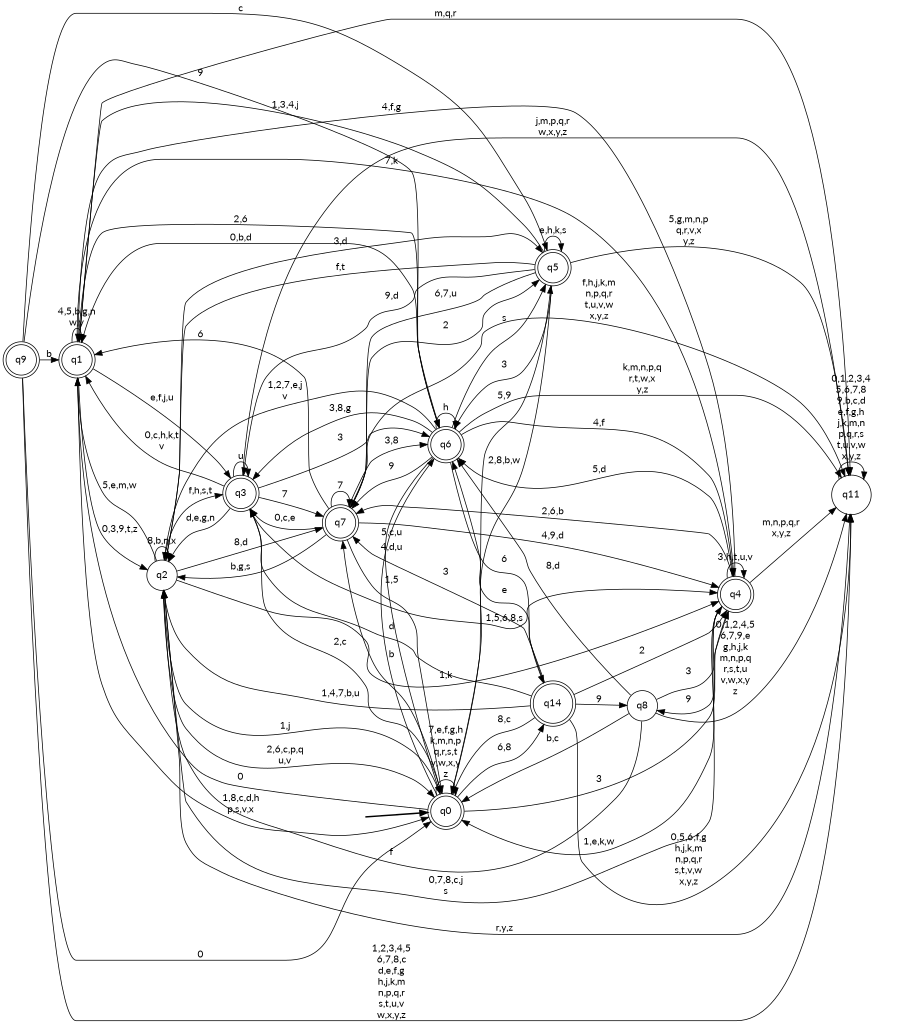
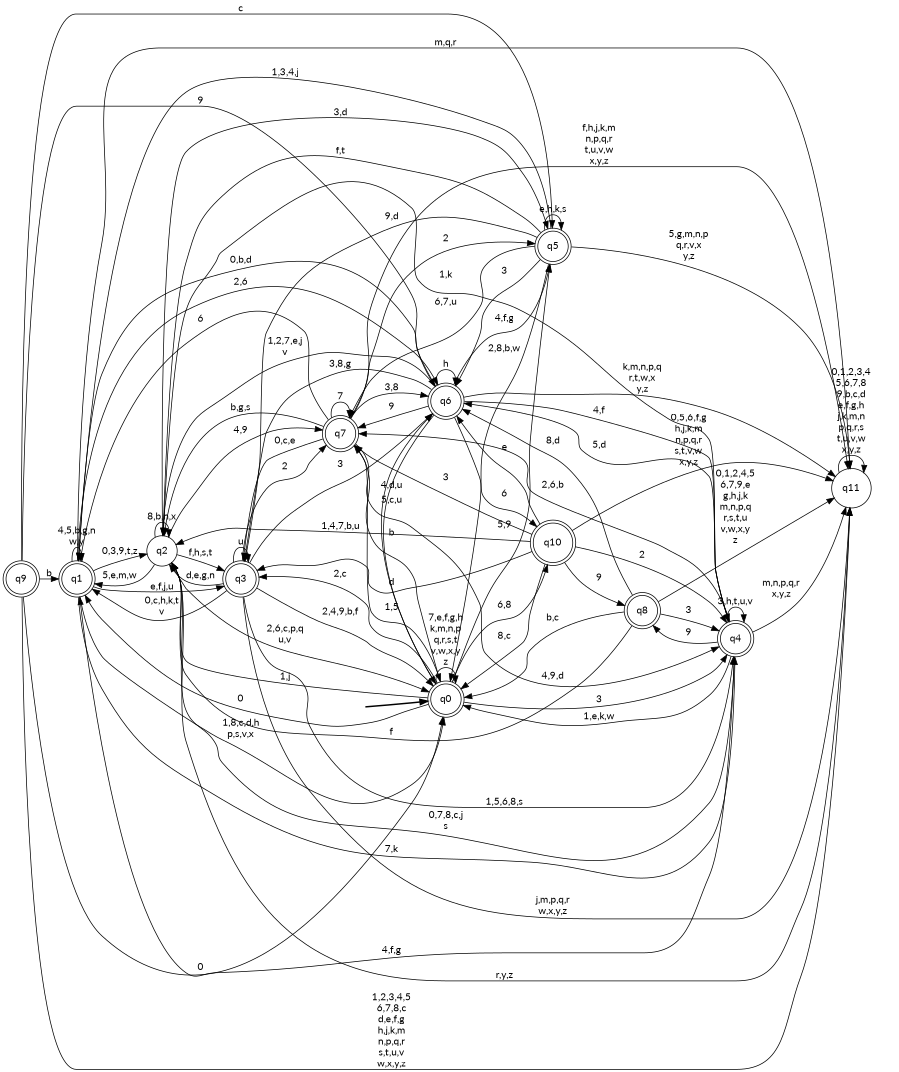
  digraph {
    fontname=Lato
    rankdir=LR
    node [fontname=Lato shape=doublecircle style="rounded,filled" color=black fillcolor=white]
    edge [fontname=Lato]
    __start0 [height=0 shape=none style=invis width=0 color="" fillcolor=""]
    n2 [label=q0]
    n3 [label=q1]
    n4 [label=q2 shape=circle style=filled]
    n5 [label=q3]
    n6 [label=q4]
    n7 [label=q5]
    n8 [label=q6]
    n9 [label=q7]
-   n10 [label=q14]
+   n10 [label=q10]
    n11 [label=q11 shape=circle style=filled]
-   n12 [label=q8 shape=circle]
+   n12 [label=q8]
    n13 [label=q9]
    subgraph cluster_1 {
      nodesep=0.15
      ranksep=0.15
      style=invis
      __start0
      n2
    }
    __start0 -> n2 [penwidth=2]
    n2 -> n2 [label="7,e,f,g,h\nk,m,n,p\nq,r,s,t\nv,w,x,y\nz"]
    n2 -> n3 [label=0]
    n2 -> n4 [label="1,j"]
    n2 -> n5 [label="2,c"]
    n2 -> n6 [label=3]
    n2 -> n7 [label="5,9"]
    n2 -> n8 [label="4,d,u"]
    n2 -> n9 [label=b]
    n2 -> n10 [label="6,8"]
    n3 -> n2 [label="1,8,c,d,h\np,s,v,x"]
    n3 -> n3 [label="4,5,b,g,n\nw,y"]
    n3 -> n4 [label="0,3,9,t,z"]
    n3 -> n5 [label="e,f,j,u"]
    n3 -> n6 [label="7,k"]
    n3 -> n8 [label="2,6"]
    n3 -> n11 [label="m,q,r"]
    n4 -> n2 [label="2,6,c,p,q\nu,v"]
    n4 -> n3 [label="5,e,m,w"]
    n4 -> n4 [label="8,b,n,x"]
    n4 -> n5 [label="f,h,s,t"]
    n4 -> n6 [label="1,k"]
    n4 -> n7 [label="3,d"]
-   n4 -> n9 [label="8,d"]
+   n4 -> n9 [label="4,9"]
    n4 -> n11 [label="r,y,z"]
+   n5 -> n2 [label="2,4,9,b,f"]
    n5 -> n3 [label="0,c,h,k,t\nv"]
    n5 -> n4 [label="d,e,g,n"]
    n5 -> n5 [label=u]
    n5 -> n6 [label="1,5,6,8,s"]
    n5 -> n8 [label=3]
-   n5 -> n9 [label=7]
+   n5 -> n9 [label=2]
    n5 -> n11 [label="j,m,p,q,r\nw,x,y,z"]
    n6 -> n2 [label="1,e,k,w"]
    n6 -> n3 [label="4,f,g"]
    n6 -> n4 [label="0,7,8,c,j\ns"]
    n6 -> n6 [label="3,h,t,u,v"]
    n6 -> n8 [label="5,d"]
    n6 -> n9 [label="2,6,b"]
    n6 -> n11 [label="m,n,p,q,r\nx,y,z"]
    n6 -> n12 [label=9]
    n7 -> n2 [label="2,8,b,w"]
    n7 -> n3 [label="1,3,4,j"]
    n7 -> n4 [label="f,t"]
    n7 -> n5 [label="9,d"]
    n7 -> n7 [label="e,h,k,s"]
    n7 -> n8 [label=3]
    n7 -> n9 [label="6,7,u"]
    n7 -> n11 [label="5,g,m,n,p\nq,r,v,x\ny,z"]
    n8 -> n2 [label="5,c,u"]
    n8 -> n3 [label="0,b,d"]
    n8 -> n4 [label="1,2,7,e,j\nv"]
    n8 -> n5 [label="3,8,g"]
    n8 -> n6 [label="4,f"]
-   n8 -> n7 [label=s]
+   n8 -> n7 [label="4,f,g"]
    n8 -> n8 [label=h]
    n8 -> n9 [label=9]
    n8 -> n10 [label=6]
    n8 -> n11 [label="k,m,n,p,q\nr,t,w,x\ny,z"]
    n9 -> n2 [label="1,5"]
    n9 -> n3 [label=6]
    n9 -> n4 [label="b,g,s"]
    n9 -> n5 [label="0,c,e"]
    n9 -> n6 [label="4,9,d"]
    n9 -> n7 [label=2]
    n9 -> n8 [label="3,8"]
    n9 -> n9 [label=7]
    n9 -> n11 [label="f,h,j,k,m\nn,p,q,r\nt,u,v,w\nx,y,z"]
    n10 -> n2 [label="8,c"]
    n10 -> n4 [label="1,4,7,b,u"]
    n10 -> n5 [label=d]
    n10 -> n6 [label=2]
    n10 -> n8 [label=e]
    n10 -> n9 [label=3]
    n10 -> n11 [label="0,5,6,f,g\nh,j,k,m\nn,p,q,r\ns,t,v,w\nx,y,z"]
    n10 -> n12 [label=9]
    n11 -> n11 [label="0,1,2,3,4\n5,6,7,8\n9,b,c,d\ne,f,g,h\nj,k,m,n\np,q,r,s\nt,u,v,w\nx,y,z"]
    n12 -> n2 [label="b,c"]
    n12 -> n4 [label=f]
    n12 -> n6 [label=3]
    n12 -> n8 [label="8,d"]
    n12 -> n11 [label="0,1,2,4,5\n6,7,9,e\ng,h,j,k\nm,n,p,q\nr,s,t,u\nv,w,x,y\nz"]
    n13 -> n2 [label=0]
    n13 -> n3 [label=b]
    n13 -> n7 [label=c]
    n13 -> n8 [label=9]
    n13 -> n11 [label="1,2,3,4,5\n6,7,8,c\nd,e,f,g\nh,j,k,m\nn,p,q,r\ns,t,u,v\nw,x,y,z"]
  }
